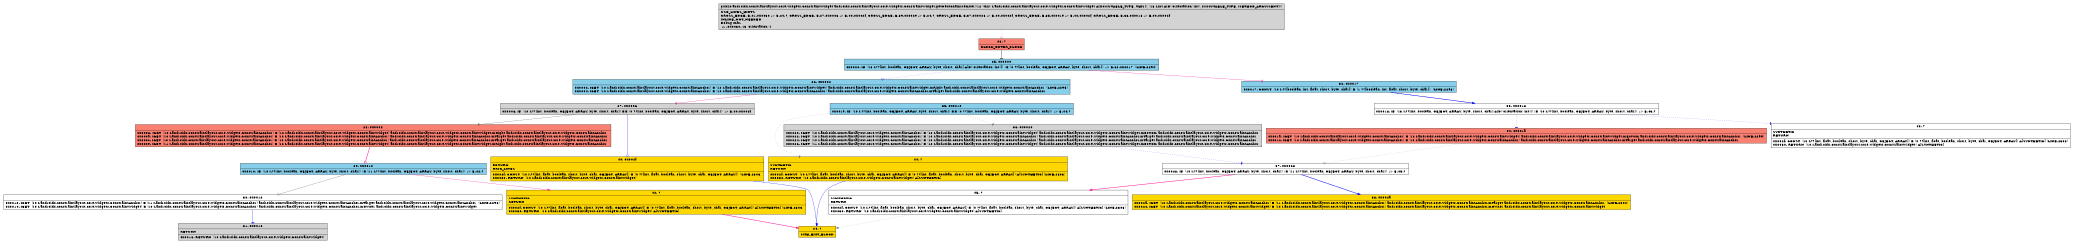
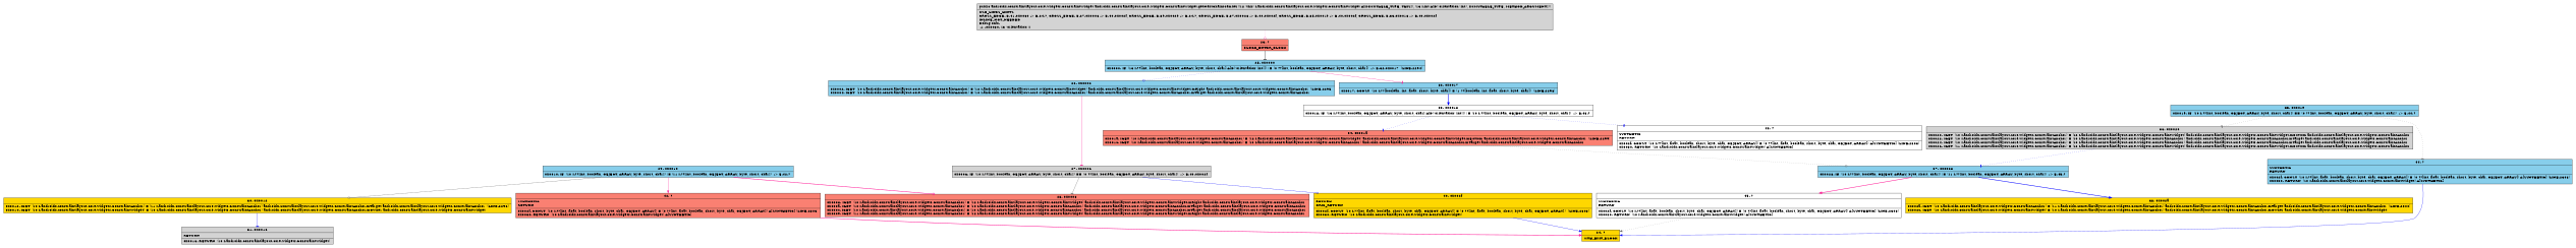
  digraph {
    node [fillcolor=skyblue shape=record style=filled]
    edge [arrowhead=tee color=blue style=dotted]
    n1 [fillcolor=salmon label="{23\:\ ?|BLOCK_ENTER_BLOCK\l}"]
    n2 [label="{25\:\ 0x0000|0x0000: IF  (r3 I:??[int, boolean, OBJECT, ARRAY, byte, short, char] A[D('orientation' int)]) != (0 ??[int, boolean, OBJECT, ARRAY, byte, short, char])  \-\> B:32:0x0017  (LINE:2294)\l}"]
    n3 [label="{26\:\ 0x0002|0x0002: IGET  (r0 I:androidx.constraintlayout.core.widgets.ConstraintAnchor) = (r2 I:androidx.constraintlayout.core.widgets.ConstraintWidget) androidx.constraintlayout.core.widgets.ConstraintWidget.mRight androidx.constraintlayout.core.widgets.ConstraintAnchor  (LINE:2295)\l0x0004: IGET  (r0 I:androidx.constraintlayout.core.widgets.ConstraintAnchor) = (r0 I:androidx.constraintlayout.core.widgets.ConstraintAnchor) androidx.constraintlayout.core.widgets.ConstraintAnchor.mTarget androidx.constraintlayout.core.widgets.ConstraintAnchor \l}"]
    n4 [label="{32\:\ 0x0017|0x0017: CONST  (r0 I:??[boolean, int, float, short, byte, char]) = (1 ??[boolean, int, float, short, byte, char])  (LINE:2298)\l}"]
    n5 [fillcolor=lightgrey label="{27\:\ 0x0006|0x0006: IF  (r0 I:??[int, boolean, OBJECT, ARRAY, byte, short, char]) == (0 ??[int, boolean, OBJECT, ARRAY, byte, short, char])  \-\> B:40:0x002f \l}"]
    n6 [fillcolor=white label="{33\:\ 0x0018|0x0018: IF  (r3 I:??[int, boolean, OBJECT, ARRAY, byte, short, char] A[D('orientation' int)]) != (r0 I:??[int, boolean, OBJECT, ARRAY, byte, short, char])  \-\> B:43:? \l}"]
    n7 [fillcolor=salmon label="{28\:\ 0x0008|0x0008: IGET  (r0 I:androidx.constraintlayout.core.widgets.ConstraintAnchor) = (r2 I:androidx.constraintlayout.core.widgets.ConstraintWidget) androidx.constraintlayout.core.widgets.ConstraintWidget.mRight androidx.constraintlayout.core.widgets.ConstraintAnchor \l0x000a: IGET  (r0 I:androidx.constraintlayout.core.widgets.ConstraintAnchor) = (r0 I:androidx.constraintlayout.core.widgets.ConstraintAnchor) androidx.constraintlayout.core.widgets.ConstraintAnchor.mTarget androidx.constraintlayout.core.widgets.ConstraintAnchor \l0x000c: IGET  (r0 I:androidx.constraintlayout.core.widgets.ConstraintAnchor) = (r0 I:androidx.constraintlayout.core.widgets.ConstraintAnchor) androidx.constraintlayout.core.widgets.ConstraintAnchor.mTarget androidx.constraintlayout.core.widgets.ConstraintAnchor \l0x000e: IGET  (r1 I:androidx.constraintlayout.core.widgets.ConstraintAnchor) = (r2 I:androidx.constraintlayout.core.widgets.ConstraintWidget) androidx.constraintlayout.core.widgets.ConstraintWidget.mRight androidx.constraintlayout.core.widgets.ConstraintAnchor \l}"]
-   n8 [fillcolor=gold label="{40\:\ 0x002f|RETURN\lORIG_LINES\l|0x002f: CONST  (r0 I:??[int, float, boolean, short, byte, char, OBJECT, ARRAY]) = (0 ??[int, float, boolean, short, byte, char, OBJECT, ARRAY])  (LINE:2303)\l0x0030: RETURN  (r0 I:androidx.constraintlayout.core.widgets.ConstraintWidget) \l}"]
+   n8 [fillcolor=gold label="{40\:\ 0x002f|RETURN\lORIG_RETURN\l|0x002f: CONST  (r0 I:??[int, float, boolean, short, byte, char, OBJECT, ARRAY]) = (0 ??[int, float, boolean, short, byte, char, OBJECT, ARRAY])  (LINE:2303)\l0x0030: RETURN  (r0 I:androidx.constraintlayout.core.widgets.ConstraintWidget) \l}"]
    n9 [label="{29\:\ 0x0010|0x0010: IF  (r0 I:??[int, boolean, OBJECT, ARRAY, byte, short, char]) != (r1 I:??[int, boolean, OBJECT, ARRAY, byte, short, char])  \-\> B:42:? \l}"]
    n10 [fillcolor=gold label="{24\:\ ?|MTH_EXIT_BLOCK\l}"]
-   n11 [fillcolor=white label="{30\:\ 0x0012|0x0012: IGET  (r0 I:androidx.constraintlayout.core.widgets.ConstraintAnchor) = (r1 I:androidx.constraintlayout.core.widgets.ConstraintAnchor) androidx.constraintlayout.core.widgets.ConstraintAnchor.mTarget androidx.constraintlayout.core.widgets.ConstraintAnchor  (LINE:2296)\l0x0014: IGET  (r0 I:androidx.constraintlayout.core.widgets.ConstraintWidget) = (r0 I:androidx.constraintlayout.core.widgets.ConstraintAnchor) androidx.constraintlayout.core.widgets.ConstraintAnchor.mOwner androidx.constraintlayout.core.widgets.ConstraintWidget \l}"]
-   n12 [fillcolor=gold label="{42\:\ ?|SYNTHETIC\lRETURN\l|0x002f: CONST  (r0 I:??[int, float, boolean, short, byte, char, OBJECT, ARRAY]) = (0 ??[int, float, boolean, short, byte, char, OBJECT, ARRAY]) A[SYNTHETIC] (LINE:2303)\l0x0030: RETURN  (r0 I:androidx.constraintlayout.core.widgets.ConstraintWidget) A[SYNTHETIC]\l}"]
+   n11 [fillcolor=gold label="{30\:\ 0x0012|0x0012: IGET  (r0 I:androidx.constraintlayout.core.widgets.ConstraintAnchor) = (r1 I:androidx.constraintlayout.core.widgets.ConstraintAnchor) androidx.constraintlayout.core.widgets.ConstraintAnchor.mTarget androidx.constraintlayout.core.widgets.ConstraintAnchor  (LINE:2296)\l0x0014: IGET  (r0 I:androidx.constraintlayout.core.widgets.ConstraintWidget) = (r0 I:androidx.constraintlayout.core.widgets.ConstraintAnchor) androidx.constraintlayout.core.widgets.ConstraintAnchor.mOwner androidx.constraintlayout.core.widgets.ConstraintWidget \l}"]
+   n12 [fillcolor=salmon label="{42\:\ ?|SYNTHETIC\lRETURN\l|0x002f: CONST  (r0 I:??[int, float, boolean, short, byte, char, OBJECT, ARRAY]) = (0 ??[int, float, boolean, short, byte, char, OBJECT, ARRAY]) A[SYNTHETIC] (LINE:2303)\l0x0030: RETURN  (r0 I:androidx.constraintlayout.core.widgets.ConstraintWidget) A[SYNTHETIC]\l}"]
    n13 [fillcolor=lightgrey label="{31\:\ 0x0016|RETURN\l|0x0016: RETURN  (r0 I:androidx.constraintlayout.core.widgets.ConstraintWidget) \l}"]
    n14 [fillcolor=salmon label="{34\:\ 0x001a|0x001a: IGET  (r0 I:androidx.constraintlayout.core.widgets.ConstraintAnchor) = (r2 I:androidx.constraintlayout.core.widgets.ConstraintWidget) androidx.constraintlayout.core.widgets.ConstraintWidget.mBottom androidx.constraintlayout.core.widgets.ConstraintAnchor  (LINE:2299)\l0x001c: IGET  (r0 I:androidx.constraintlayout.core.widgets.ConstraintAnchor) = (r0 I:androidx.constraintlayout.core.widgets.ConstraintAnchor) androidx.constraintlayout.core.widgets.ConstraintAnchor.mTarget androidx.constraintlayout.core.widgets.ConstraintAnchor \l}"]
    n15 [fillcolor=white label="{43\:\ ?|SYNTHETIC\lRETURN\l|0x002f: CONST  (r0 I:??[int, float, boolean, short, byte, char, OBJECT, ARRAY]) = (0 ??[int, float, boolean, short, byte, char, OBJECT, ARRAY]) A[SYNTHETIC] (LINE:2303)\l0x0030: RETURN  (r0 I:androidx.constraintlayout.core.widgets.ConstraintWidget) A[SYNTHETIC]\l}"]
-   n16 [fillcolor=white label="{37\:\ 0x0028|0x0028: IF  (r0 I:??[int, boolean, OBJECT, ARRAY, byte, short, char]) != (r1 I:??[int, boolean, OBJECT, ARRAY, byte, short, char])  \-\> B:45:? \l}"]
+   n16 [label="{37\:\ 0x0028|0x0028: IF  (r0 I:??[int, boolean, OBJECT, ARRAY, byte, short, char]) != (r1 I:??[int, boolean, OBJECT, ARRAY, byte, short, char])  \-\> B:45:? \l}"]
    n17 [label="{35\:\ 0x001e|0x001e: IF  (r0 I:??[int, boolean, OBJECT, ARRAY, byte, short, char]) == (0 ??[int, boolean, OBJECT, ARRAY, byte, short, char])  \-\> B:44:? \l}"]
    n18 [fillcolor=lightgrey label="{36\:\ 0x0020|0x0020: IGET  (r0 I:androidx.constraintlayout.core.widgets.ConstraintAnchor) = (r2 I:androidx.constraintlayout.core.widgets.ConstraintWidget) androidx.constraintlayout.core.widgets.ConstraintWidget.mBottom androidx.constraintlayout.core.widgets.ConstraintAnchor \l0x0022: IGET  (r0 I:androidx.constraintlayout.core.widgets.ConstraintAnchor) = (r0 I:androidx.constraintlayout.core.widgets.ConstraintAnchor) androidx.constraintlayout.core.widgets.ConstraintAnchor.mTarget androidx.constraintlayout.core.widgets.ConstraintAnchor \l0x0024: IGET  (r0 I:androidx.constraintlayout.core.widgets.ConstraintAnchor) = (r0 I:androidx.constraintlayout.core.widgets.ConstraintAnchor) androidx.constraintlayout.core.widgets.ConstraintAnchor.mTarget androidx.constraintlayout.core.widgets.ConstraintAnchor \l0x0026: IGET  (r1 I:androidx.constraintlayout.core.widgets.ConstraintAnchor) = (r2 I:androidx.constraintlayout.core.widgets.ConstraintWidget) androidx.constraintlayout.core.widgets.ConstraintWidget.mBottom androidx.constraintlayout.core.widgets.ConstraintAnchor \l}"]
-   n19 [fillcolor=gold label="{44\:\ ?|SYNTHETIC\lRETURN\l|0x002f: CONST  (r0 I:??[int, float, boolean, short, byte, char, OBJECT, ARRAY]) = (0 ??[int, float, boolean, short, byte, char, OBJECT, ARRAY]) A[SYNTHETIC] (LINE:2303)\l0x0030: RETURN  (r0 I:androidx.constraintlayout.core.widgets.ConstraintWidget) A[SYNTHETIC]\l}"]
+   n19 [label="{44\:\ ?|SYNTHETIC\lRETURN\l|0x002f: CONST  (r0 I:??[int, float, boolean, short, byte, char, OBJECT, ARRAY]) = (0 ??[int, float, boolean, short, byte, char, OBJECT, ARRAY]) A[SYNTHETIC] (LINE:2303)\l0x0030: RETURN  (r0 I:androidx.constraintlayout.core.widgets.ConstraintWidget) A[SYNTHETIC]\l}"]
    n20 [fillcolor=gold label="{38\:\ 0x002a|0x002a: IGET  (r0 I:androidx.constraintlayout.core.widgets.ConstraintAnchor) = (r1 I:androidx.constraintlayout.core.widgets.ConstraintAnchor) androidx.constraintlayout.core.widgets.ConstraintAnchor.mTarget androidx.constraintlayout.core.widgets.ConstraintAnchor  (LINE:2300)\l0x002c: IGET  (r0 I:androidx.constraintlayout.core.widgets.ConstraintWidget) = (r0 I:androidx.constraintlayout.core.widgets.ConstraintAnchor) androidx.constraintlayout.core.widgets.ConstraintAnchor.mOwner androidx.constraintlayout.core.widgets.ConstraintWidget \l}"]
    n21 [fillcolor=white label="{45\:\ ?|SYNTHETIC\lRETURN\l|0x002f: CONST  (r0 I:??[int, float, boolean, short, byte, char, OBJECT, ARRAY]) = (0 ??[int, float, boolean, short, byte, char, OBJECT, ARRAY]) A[SYNTHETIC] (LINE:2303)\l0x0030: RETURN  (r0 I:androidx.constraintlayout.core.widgets.ConstraintWidget) A[SYNTHETIC]\l}"]
    n22 [fillcolor=lightgrey label="{public androidx.constraintlayout.core.widgets.ConstraintWidget androidx.constraintlayout.core.widgets.ConstraintWidget.getNextChainMember((r2 'this' I:androidx.constraintlayout.core.widgets.ConstraintWidget A[IMMUTABLE_TYPE, THIS]), (r3 I:int A[D('orientation' int), IMMUTABLE_TYPE, METHOD_ARGUMENT]))  | USE_LINES_HINTS\lCROSS_EDGE: B:41:0x0030 \-\> B:24:?, CROSS_EDGE: B:27:0x0006 \-\> B:40:0x002f, CROSS_EDGE: B:39:0x002e \-\> B:24:?, CROSS_EDGE: B:37:0x0028 \-\> B:40:0x002f, CROSS_EDGE: B:35:0x001e \-\> B:40:0x002f, CROSS_EDGE: B:33:0x0018 \-\> B:40:0x002f\lINLINE_NOT_NEEDED\lDebug Info:\l  \-1 \-0x0030: r3 'orientation' I\l}"]
    n1 -> n2 [color=gray40 style=bold]
    n2 -> n3 [arrowhead=odot]
    n2 -> n4 [color=deeppink style=solid]
    n3 -> n5 [color=deeppink style=solid]
    n4 -> n6 [arrowhead=normal style=bold]
    n5 -> n7 [color=gray40 style=solid]
    n5 -> n8 [arrowhead=odot style=solid]
    n6 -> n14
    n6 -> n15
-   n7 -> n9 [arrowhead=odot color=deeppink style=bold]
+   n9 -> n7 [arrowhead=odot color=deeppink style=bold]
    n8 -> n10 [arrowhead=normal style=solid]
    n9 -> n11 [arrowhead=odot color=gray40 style=solid]
    n9 -> n12 [arrowhead=normal color=deeppink style=solid]
    n11 -> n13 [style=solid]
    n12 -> n10 [arrowhead=normal color=deeppink style=bold]
    n14 -> n16 [arrowhead=odot color=gray40]
    n16 -> n20 [arrowhead=normal style=bold]
    n16 -> n21 [arrowhead=normal color=deeppink style=bold]
    n17 -> n18 [color=gray40]
    n17 -> n19 [color=gray40]
    n18 -> n16
    n19 -> n10 [arrowhead=normal style=solid]
    n21 -> n10 [arrowhead=normal color=gray40]
    n22 -> n1 [arrowhead=odot color=deeppink]
  }
